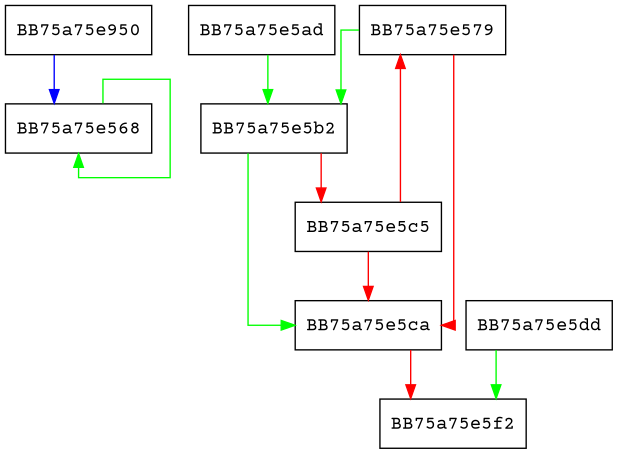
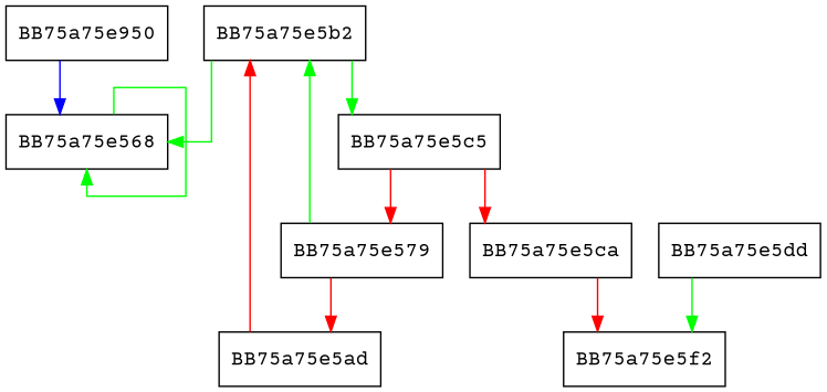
  digraph {
    fontname="Courier Prime"
    splines=ortho
    node [fontname="Courier Prime" shape=box]
    edge [color=red fontname="Courier Prime"]
    n1 [label=BB75a75e950]
    BB75a75e568
    BB75a75e579
    BB75a75e5b2
    BB75a75e5ad
    BB75a75e5ca
    BB75a75e5c5
    BB75a75e5f2
    BB75a75e5dd
    n1 -> BB75a75e568 [color=blue]
    BB75a75e568 -> BB75a75e568 [color=green]
    BB75a75e579 -> BB75a75e5b2 [color=green]
-   BB75a75e579 -> BB75a75e5ca
-   BB75a75e5b2 -> BB75a75e5ca [color=green]
-   BB75a75e5b2 -> BB75a75e5c5
-   BB75a75e5ad -> BB75a75e5b2 [color=green]
+   BB75a75e579 -> BB75a75e5ad
+   BB75a75e5b2 -> BB75a75e568 [color=green]
+   BB75a75e5b2 -> BB75a75e5c5 [color=green]
+   BB75a75e5ad -> BB75a75e5b2
    BB75a75e5ca -> BB75a75e5f2
    BB75a75e5c5 -> BB75a75e579
    BB75a75e5c5 -> BB75a75e5ca
    BB75a75e5dd -> BB75a75e5f2 [color=green]
  }
